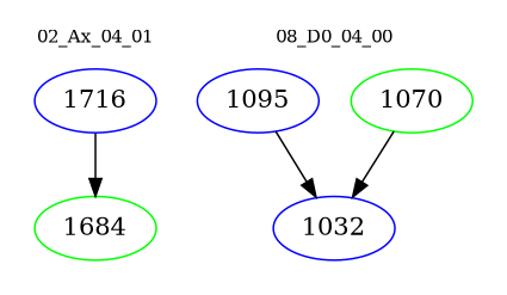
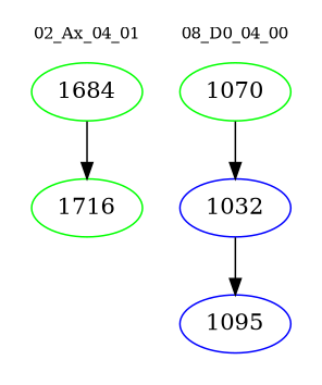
  digraph {
    node [color=blue]
    edge [color=black]
    n1 [color=green label=1684]
-   n2 [label=1716]
+   n2 [color=green label=1716]
    n3 [color=green label=1070]
    n4 [label=1032]
    n5 [label=1095]
    subgraph cluster_1 {
      color=white
      fontsize=10
      label="02_Ax_04_01"
      n1
      n2
    }
    subgraph cluster_2 {
      color=white
      fontsize=10
      label="08_D0_04_00"
      n3
      n4
      n5
    }
-   n2 -> n1
+   n1 -> n2
    n3 -> n4
-   n5 -> n4
+   n4 -> n5
  }
